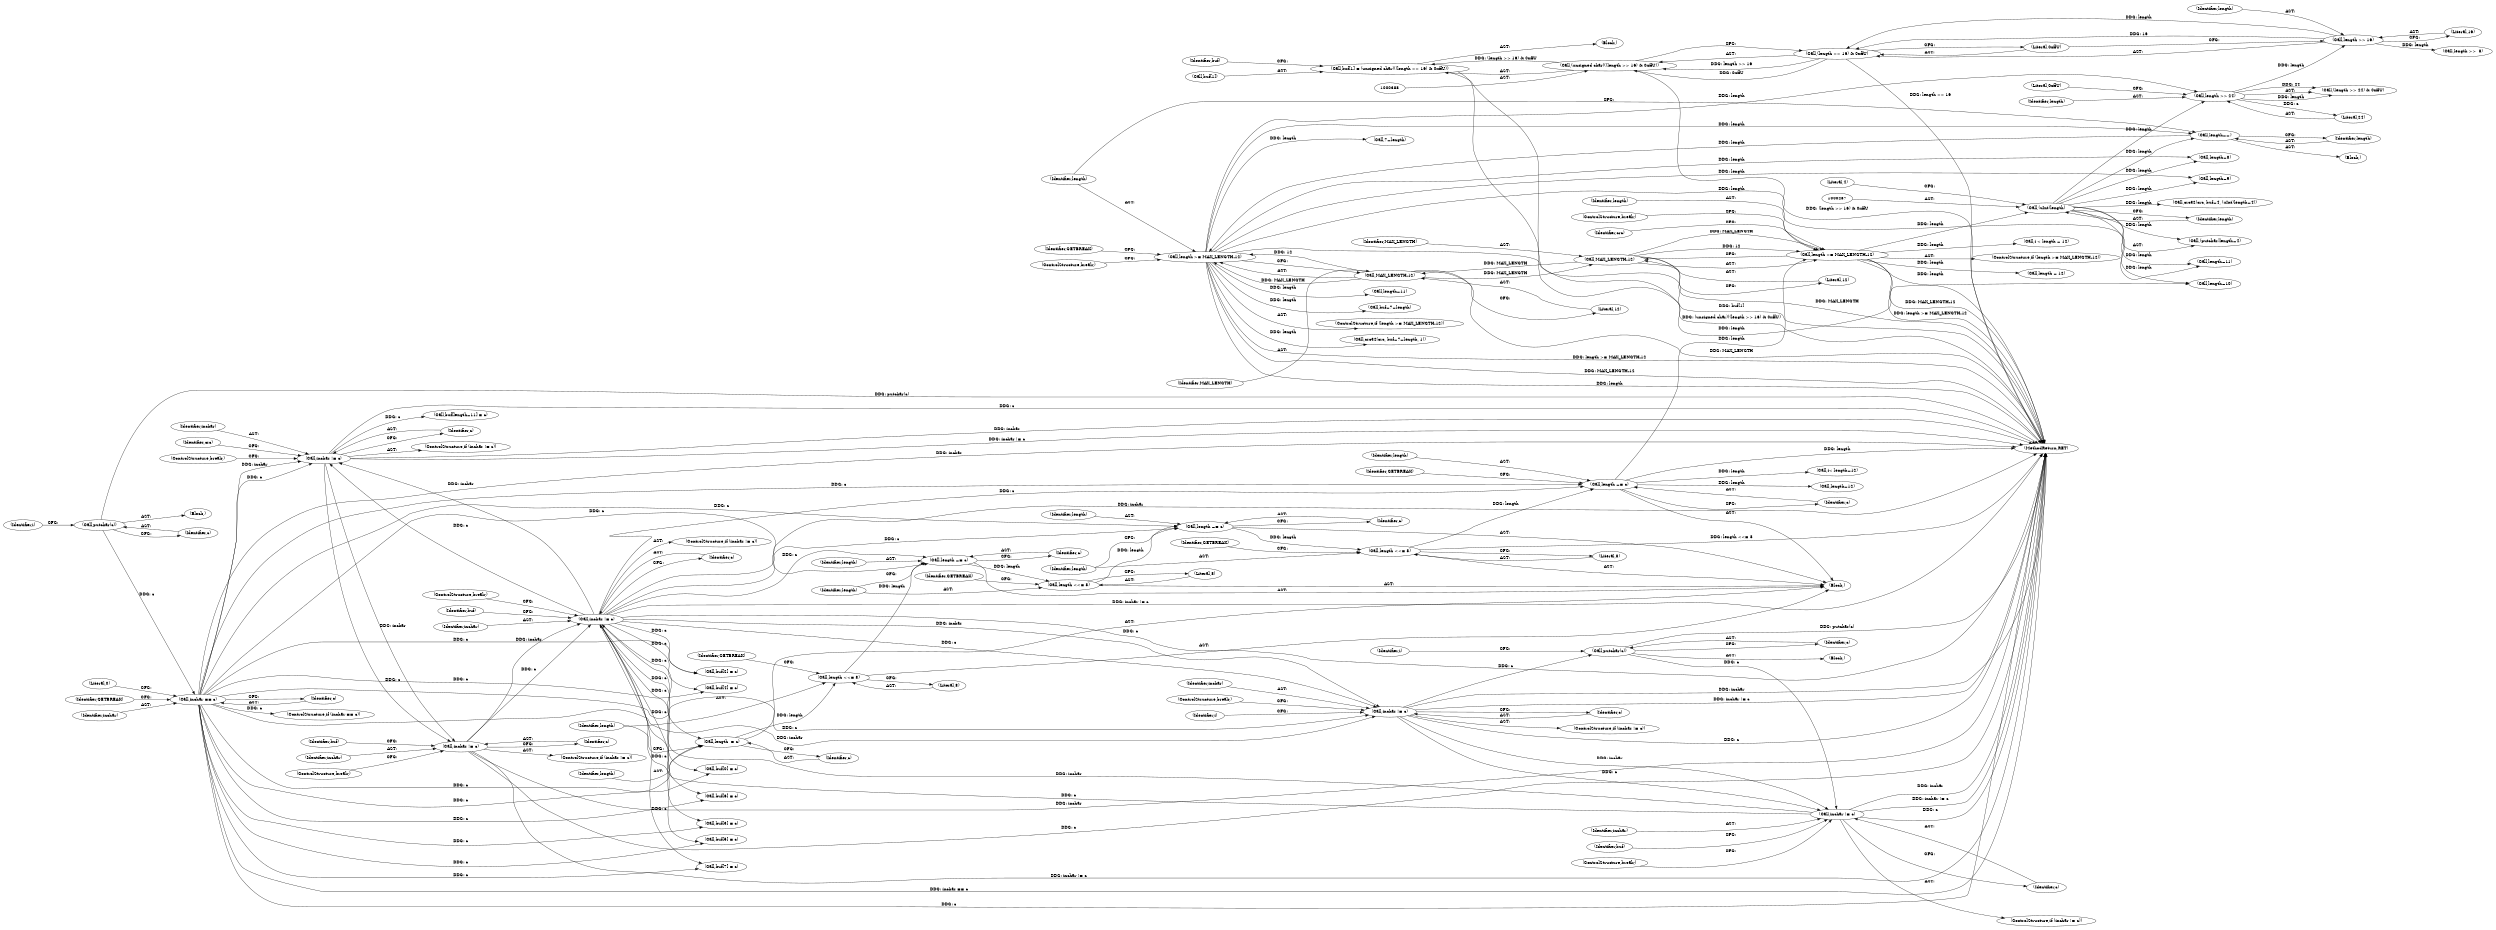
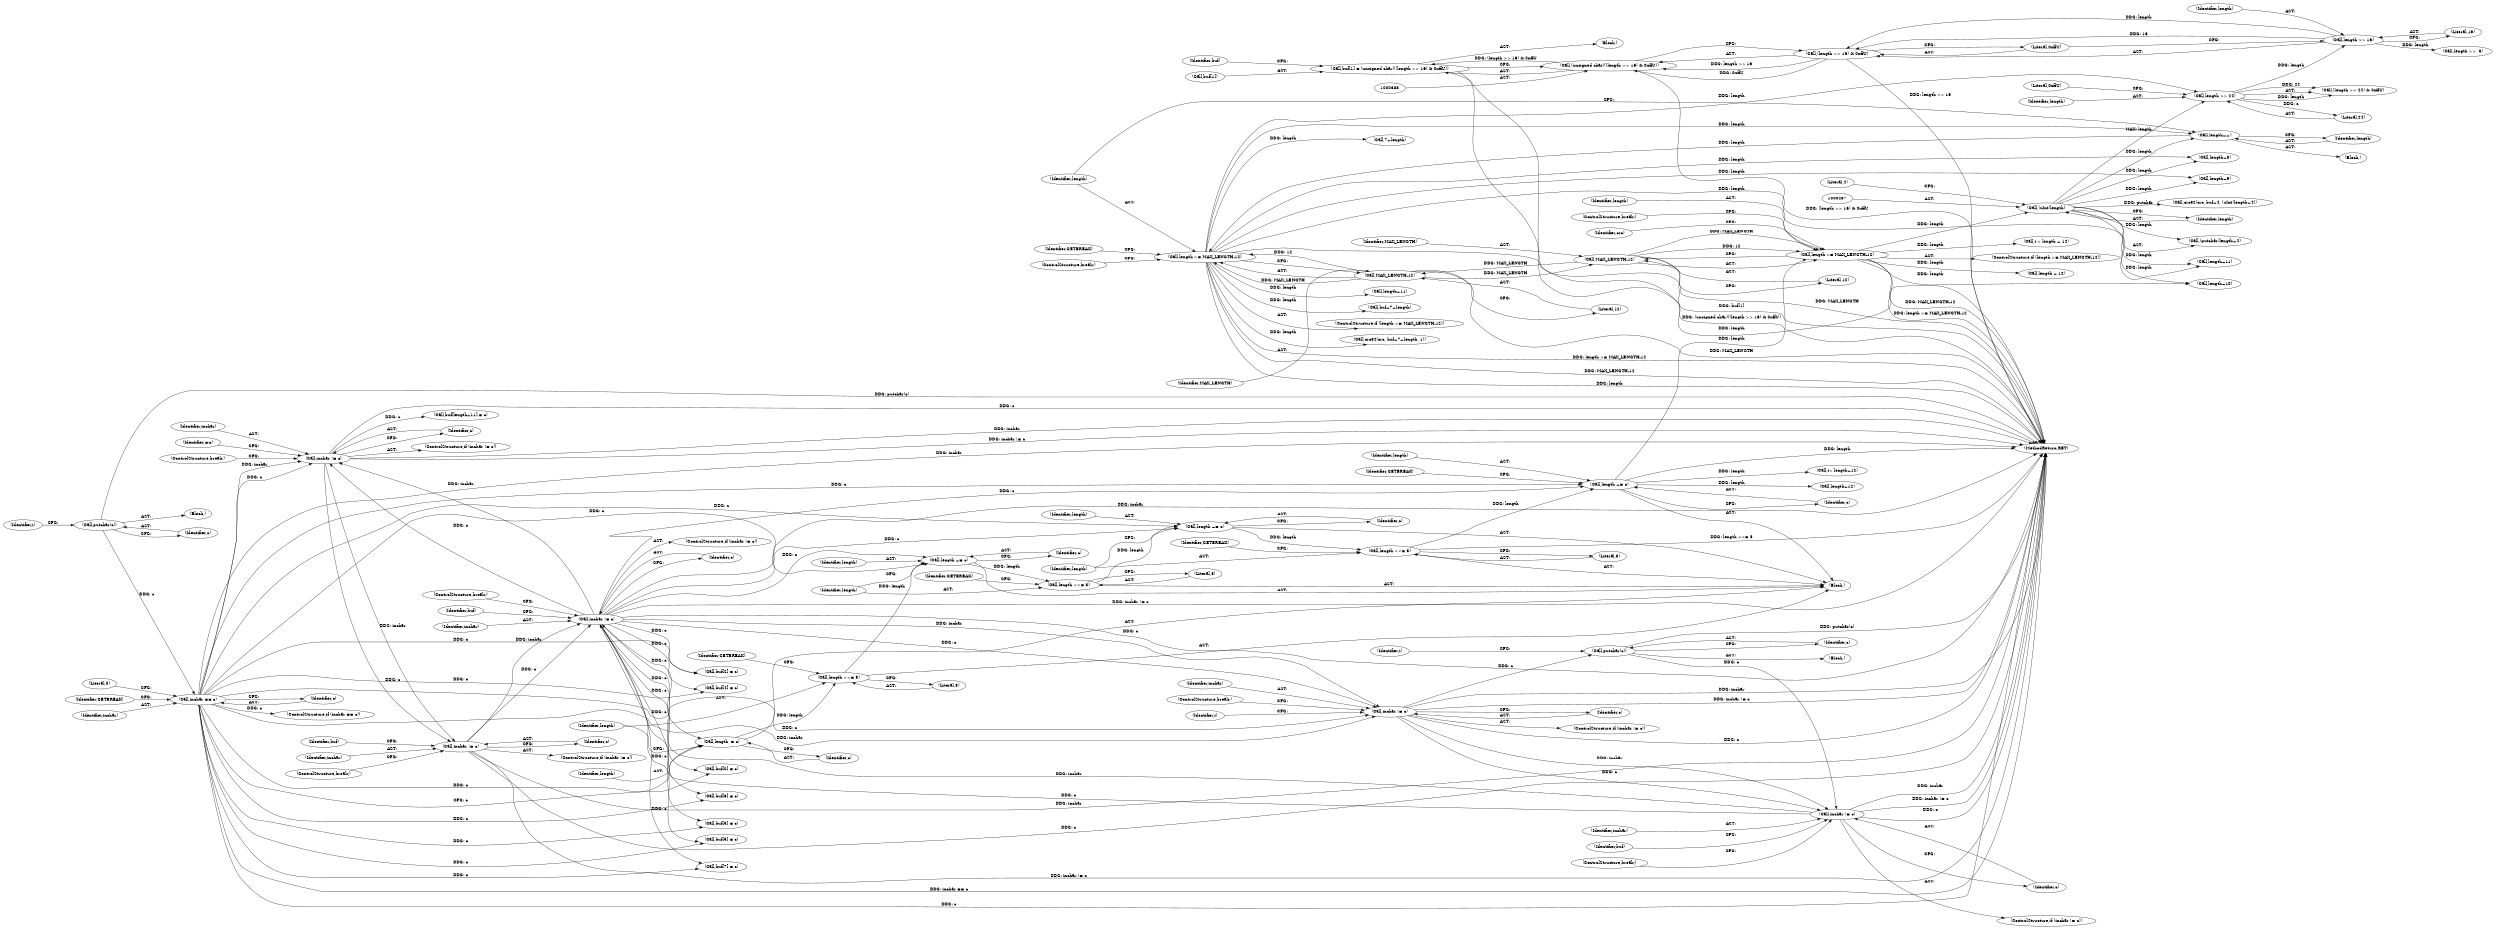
  digraph {
    rankdir=LR
    n1 [label="(Call,buf[1] = (unsigned char)((length >> 16) & 0xffU))"]
    n2 [label="(Call,(unsigned char)((length >> 16) & 0xffU))"]
    n3 [label="(Block,)"]
    n4 [label="(MethodReturn,RET)"]
    n5 [label="(Call,(length >> 16) & 0xffU)"]
    n6 [label="(Literal,0xffU)"]
    n7 [label="(Call,length >> 16)"]
    n8 [label="(Literal,16)"]
    n9 [label="(Call,length >>  8)"]
    n10 [label="(Call,length >> 24)"]
    n11 [label="(Literal,24)"]
    n12 [label="(Call,(length >> 24) & 0xffU)"]
    n13 [label="(Call,length >= MAX_LENGTH-12)"]
    n14 [label="(Call,length++)"]
    n15 [label="(Call,MAX_LENGTH-12)"]
    n16 [label="(Call,length+8)"]
    n17 [label="(Call,length+11)"]
    n18 [label="(Call,buf+7+length)"]
    n19 [label="(Call,length+9)"]
    n20 [label="(Call,length+11)"]
    n21 [label="(ControlStructure,if (length >= MAX_LENGTH-12))"]
    n22 [label="(Call,crc32(crc, buf+7+length, 1))"]
    n23 [label="(Call,length+10)"]
    n24 [label="(Call,7+length)"]
    n25 [label="(Block,)"]
    n26 [label="(Identifier,length)"]
    n27 [label="(Call,MAX_LENGTH-12)"]
    n28 [label="(Literal,12)"]
    n29 [label="(Call,(uInt)length)"]
    n30 [label="(Identifier,length)"]
    n31 [label="(Call,crc32(crc, buf+4, (uInt)length+4))"]
    n32 [label="(Call,(putchar)length+4)"]
    n33 [label="(Call,length >= MAX_LENGTH-12)"]
    n34 [label="(Call,i < length + 12)"]
    n35 [label="(ControlStructure,if (length >= MAX_LENGTH-12))"]
    n36 [label="(Call,length + 12)"]
    n37 [label="(Literal,12)"]
    n38 [label="(Call,length += c)"]
    n39 [label="(Block,)"]
    n40 [label="(Call,i< length+12)"]
    n41 [label="(Call,length+12)"]
    n42 [label="(Identifier,c)"]
    n43 [label="(Call,inchar == c)"]
    n44 [label="(Call,inchar != c)"]
    n45 [label="(Call,inchar != c)"]
    n46 [label="(Call,length += c)"]
    n47 [label="(Call,length += c)"]
    n48 [label="(Call,length  = c)"]
    n49 [label="(Call,buf[0] = c)"]
    n50 [label="(Call,buf[6] = c)"]
    n51 [label="(Identifier,c)"]
    n52 [label="(Call,buf[3] = c)"]
    n53 [label="(Call,buf[5] = c)"]
    n54 [label="(Call,buf[7] = c)"]
    n55 [label="(Call,buf[4] = c)"]
    n56 [label="(Call,buf[2] = c)"]
    n57 [label="(ControlStructure,if (inchar == c))"]
    n58 [label="(Call,inchar != c)"]
    n59 [label="(Call,buf[length+11] = c)"]
    n60 [label="(Identifier,c)"]
    n61 [label="(ControlStructure,if (inchar != c))"]
    n62 [label="(Call,inchar != c)"]
    n63 [label="(Call,putchar(c))"]
    n64 [label="(ControlStructure,if (inchar != c))"]
    n65 [label="(Identifier,c)"]
    n66 [label="(Call,length <<= 8)"]
    n67 [label="(Identifier,c)"]
    n68 [label="(Call,length <<= 8)"]
    n69 [label="(Identifier,c)"]
    n70 [label="(Call,length <<= 8)"]
    n71 [label="(Identifier,c)"]
    n72 [label="(Call,putchar(c))"]
    n73 [label="(Block,)"]
    n74 [label="(Identifier,c)"]
    n75 [label="(Call,inchar != c)"]
    n76 [label="(ControlStructure,if (inchar != c))"]
    n77 [label="(Identifier,c)"]
    n78 [label="(Identifier,c)"]
    n79 [label="(ControlStructure,if (inchar != c))"]
    n80 [label="(Identifier,c)"]
    n81 [label="(ControlStructure,if (inchar != c))"]
    n82 [label="(Block,)"]
    n83 [label="(Identifier,c)"]
    n84 [label="(Literal,8)"]
    n85 [label="(Literal,8)"]
    n86 [label="(Literal,8)"]
    n87 [label="(Identifier,GETBREAK)"]
    n88 [label="(Call,buf[1])"]
    n89 [label="(Identifier,inchar)"]
    n90 [label="(ControlStructure,break;)"]
    n91 [label="(Identifier,length)"]
    n92 [label="(Identifier,buf)"]
    n93 [label="(Identifier,length)"]
    n94 [label="(Literal,0xffU)"]
    n95 [label="(Identifier,inchar)"]
    n96 [label="(ControlStructure,break;)"]
    n97 [label="(ControlStructure,break;)"]
    n98 [label="(Identifier,length)"]
    n99 [label="(ControlStructure,break;)"]
    n100 [label="(Identifier,GETBREAK)"]
    n101 [label="(Identifier,inchar)"]
    n102 [label="(Identifier,GETBREAK)"]
    n103 [label="(ControlStructure,break;)"]
    n104 [label="(Identifier,buf)"]
    n105 [label="(Identifier,length)"]
    n106 [label="(Identifier,length)"]
    n107 [label="(Identifier,inchar)"]
    n108 [label="(Identifier,buf)"]
    n109 [label="(Identifier,i)"]
    n110 [label="(Identifier,GETBREAK)"]
    n111 [label="(Identifier,i)"]
    n112 [label="(Identifier,crc)"]
    n113 [label="(Identifier,length)"]
    n114 [label="(Identifier,buf)"]
    n115 [label="(Identifier,length)"]
    n116 [label="(Literal,0)"]
    n117 [label="(Identifier,length)"]
    n118 [label="(Identifier,MAX_LENGTH)"]
    n119 [label="(Identifier,crc)"]
    n120 [label="(Identifier,inchar)"]
    n121 [label="(Identifier,GETBREAK)"]
    n122 [label="(Identifier,MAX_LENGTH)"]
    n123 [label="(Identifier,i)"]
    n124 [label="(Identifier,length)"]
    n125 [label="(Identifier,GETBREAK)"]
    n126 [label="(ControlStructure,break;)"]
    n127 [label="(ControlStructure,break;)"]
    n128 [label="(Identifier,length)"]
    n129 [label="(Identifier,inchar)"]
    n130 [label="(Literal,4)"]
    n131 [label="(Identifier,length)"]
    1000388
    1000287
+   n1 -> n2 [label="CFG: "]
    n1 -> n3 [label="AST: "]
    n1 -> n4 [label="DDG: buf[1]"]
    n1 -> n4 [label="DDG: (unsigned char)((length >> 16) & 0xffU)"]
    n2 -> n1 [label="AST: "]
    n2 -> n1 [label="DDG: (length >> 16) & 0xffU"]
    n2 -> n4 [label="DDG: (length >> 16) & 0xffU"]
    n2 -> n5 [label="CFG: "]
    n5 -> n2 [label="AST: "]
    n5 -> n2 [label="DDG: length >> 16"]
    n5 -> n2 [label="DDG: 0xffU"]
    n5 -> n4 [label="DDG: length >> 16"]
    n5 -> n6 [label="CFG: "]
    n6 -> n5 [label="AST: "]
    n6 -> n7 [label="CFG: "]
    n7 -> n5 [label="AST: "]
    n7 -> n5 [label="DDG: length"]
    n7 -> n5 [label="DDG: 16"]
    n7 -> n8 [label="CFG: "]
    n7 -> n9 [label="DDG: length"]
    n8 -> n7 [label="AST: "]
    n10 -> n7 [label="DDG: length"]
    n10 -> n11 [label="DDG: c"]
    n10 -> n12 [label="AST: "]
    n10 -> n12 [label="DDG: length"]
    n10 -> n12 [label="DDG: 24"]
    n11 -> n10 [label="AST: "]
    n13 -> n4 [label="DDG: length"]
    n13 -> n4 [label="DDG: length >= MAX_LENGTH-12"]
    n13 -> n4 [label="DDG: MAX_LENGTH-12"]
    n13 -> n10 [label="DDG: length"]
    n13 -> n14 [label="DDG: length"]
    n13 -> n15 [label="CFG: "]
    n13 -> n16 [label="DDG: length"]
    n13 -> n17 [label="DDG: length"]
    n13 -> n18 [label="DDG: length"]
    n13 -> n19 [label="DDG: length"]
    n13 -> n20 [label="DDG: length"]
    n13 -> n21 [label="AST: "]
    n13 -> n22 [label="DDG: length"]
    n13 -> n23 [label="DDG: length"]
    n13 -> n24 [label="DDG: length"]
    n14 -> n13 [label="DDG: length"]
    n14 -> n25 [label="AST: "]
    n14 -> n26 [label="CFG: "]
    n15 -> n4 [label="DDG: MAX_LENGTH"]
    n15 -> n13 [label="AST: "]
    n15 -> n13 [label="DDG: MAX_LENGTH"]
    n15 -> n13 [label="DDG: 12"]
    n15 -> n27 [label="DDG: MAX_LENGTH"]
    n15 -> n28 [label="CFG: "]
    n26 -> n14 [label="AST: "]
    n27 -> n4 [label="DDG: MAX_LENGTH"]
    n27 -> n15 [label="DDG: MAX_LENGTH"]
    n27 -> n33 [label="AST: "]
    n27 -> n33 [label="DDG: MAX_LENGTH"]
    n27 -> n33 [label="DDG: 12"]
    n27 -> n37 [label="CFG: "]
    n28 -> n15 [label="AST: "]
-   n29 -> n10 [label="DDG: length"]
+   n29 -> n10 [label="MAX: length"]
    n29 -> n14 [label="DDG: length"]
    n29 -> n16 [label="DDG: length"]
    n29 -> n19 [label="DDG: length"]
    n29 -> n20 [label="DDG: length"]
    n29 -> n23 [label="DDG: length"]
    n29 -> n30 [label="CFG: "]
-   n29 -> n31 [label="DDG: length"]
+   n29 -> n31 [label="DDG: putchar"]
    n29 -> n32 [label="AST: "]
    n29 -> n32 [label="DDG: length"]
    n30 -> n29 [label="AST: "]
    n33 -> n4 [label="DDG: length"]
    n33 -> n4 [label="DDG: MAX_LENGTH-12"]
    n33 -> n4 [label="DDG: length >= MAX_LENGTH-12"]
    n33 -> n27 [label="CFG: "]
    n33 -> n29 [label="DDG: length"]
    n33 -> n34 [label="DDG: length"]
    n33 -> n35 [label="AST: "]
    n33 -> n36 [label="DDG: length"]
    n37 -> n27 [label="AST: "]
    n38 -> n4 [label="DDG: length"]
    n38 -> n33 [label="DDG: length"]
    n38 -> n39 [label="AST: "]
    n38 -> n40 [label="DDG: length"]
    n38 -> n41 [label="DDG: length"]
    n38 -> n42 [label="CFG: "]
    n42 -> n38 [label="AST: "]
    n43 -> n4 [label="DDG: inchar == c"]
    n43 -> n4 [label="DDG: c"]
    n43 -> n4 [label="DDG: inchar"]
    n43 -> n38 [label="DDG: c"]
    n43 -> n44 [label="DDG: inchar"]
    n43 -> n44 [label="DDG: c"]
    n43 -> n45 [label="DDG: inchar"]
    n43 -> n45 [label="DDG: c"]
    n43 -> n46 [label="DDG: c"]
    n43 -> n47 [label="DDG: c"]
    n43 -> n48 [label="DDG: c"]
-   n43 -> n49 [label="DDG: c"]
+   n43 -> n49 [label="CFG: c"]
    n43 -> n50 [label="DDG: c"]
    n43 -> n51 [label="CFG: "]
    n43 -> n52 [label="DDG: c"]
    n43 -> n53 [label="DDG: c"]
    n43 -> n54 [label="DDG: c"]
    n43 -> n55 [label="DDG: c"]
    n43 -> n56 [label="DDG: c"]
    n43 -> n57 [label="DDG: c"]
    n44 -> n4 [label="DDG: inchar"]
    n44 -> n4 [label="DDG: inchar != c"]
    n44 -> n4 [label="DDG: c"]
    n44 -> n58 [label="DDG: inchar"]
    n44 -> n58 [label="DDG: c"]
    n44 -> n59 [label="DDG: c"]
    n44 -> n60 [label="CFG: "]
    n44 -> n61 [label="AST: "]
    n45 -> n4 [label="DDG: inchar"]
    n45 -> n4 [label="DDG: inchar != c"]
    n45 -> n4 [label="DDG: c"]
    n45 -> n62 [label="DDG: inchar"]
    n45 -> n62 [label="DDG: c"]
    n45 -> n63 [label="DDG: c"]
    n45 -> n64 [label="AST: "]
    n45 -> n65 [label="CFG: "]
    n46 -> n39 [label="AST: "]
    n46 -> n66 [label="DDG: length"]
    n46 -> n67 [label="CFG: "]
    n47 -> n39 [label="AST: "]
    n47 -> n68 [label="DDG: length"]
    n47 -> n69 [label="CFG: "]
    n48 -> n39 [label="AST: "]
    n48 -> n70 [label="DDG: length"]
    n48 -> n71 [label="CFG: "]
    n51 -> n43 [label="AST: "]
    n58 -> n4 [label="DDG: inchar"]
    n58 -> n4 [label="DDG: c"]
    n58 -> n4 [label="DDG: inchar != c"]
    n58 -> n75 [label="DDG: inchar"]
    n58 -> n75 [label="DDG: c"]
    n58 -> n78 [label="CFG: "]
    n58 -> n79 [label="AST: "]
    n60 -> n44 [label="AST: "]
    n62 -> n4 [label="DDG: c"]
    n62 -> n4 [label="DDG: inchar"]
    n62 -> n4 [label="DDG: inchar != c"]
    n62 -> n75 [label="DDG: inchar"]
    n62 -> n75 [label="DDG: c"]
    n62 -> n80 [label="CFG: "]
    n62 -> n81 [label="AST: "]
    n63 -> n4 [label="DDG: putchar(c)"]
    n63 -> n62 [label="DDG: c"]
    n63 -> n82 [label="AST: "]
    n63 -> n83 [label="CFG: "]
    n65 -> n45 [label="AST: "]
    n66 -> n4 [label="DDG: length <<= 8"]
    n66 -> n38 [label="DDG: length"]
    n66 -> n39 [label="AST: "]
    n66 -> n84 [label="CFG: "]
    n67 -> n46 [label="AST: "]
    n68 -> n39 [label="AST: "]
    n68 -> n46 [label="DDG: length"]
    n68 -> n85 [label="CFG: "]
    n69 -> n47 [label="AST: "]
    n70 -> n39 [label="AST: "]
    n70 -> n47 [label="DDG: length"]
    n70 -> n86 [label="CFG: "]
    n71 -> n48 [label="AST: "]
    n72 -> n4 [label="DDG: putchar(c)"]
    n72 -> n43 [label="DDG: c"]
    n72 -> n73 [label="AST: "]
    n72 -> n74 [label="CFG: "]
    n74 -> n72 [label="AST: "]
    n75 -> n4 [label="DDG: inchar"]
    n75 -> n4 [label="DDG: inchar != c"]
    n75 -> n4 [label="DDG: c"]
    n75 -> n38 [label="DDG: c"]
    n75 -> n44 [label="DDG: inchar"]
    n75 -> n44 [label="DDG: c"]
    n75 -> n45 [label="DDG: inchar"]
    n75 -> n45 [label="DDG: c"]
    n75 -> n46 [label="DDG: c"]
    n75 -> n47 [label="DDG: c"]
    n75 -> n48 [label="DDG: c"]
    n75 -> n49 [label="DDG: c"]
    n75 -> n50 [label="DDG: c"]
    n75 -> n52 [label="DDG: c"]
    n75 -> n53 [label="DDG: c"]
    n75 -> n54 [label="DDG: c"]
    n75 -> n55 [label="DDG: c"]
    n75 -> n56 [label="DDG: c"]
    n75 -> n76 [label="AST: "]
    n75 -> n77 [label="CFG: "]
    n77 -> n75 [label="AST: "]
    n78 -> n58 [label="AST: "]
    n80 -> n62 [label="AST: "]
    n83 -> n63 [label="AST: "]
    n84 -> n66 [label="AST: "]
    n85 -> n68 [label="AST: "]
    n86 -> n70 [label="AST: "]
    n87 -> n13 [label="CFG: "]
    n88 -> n1 [label="AST: "]
    n89 -> n45 [label="AST: "]
    n90 -> n13 [label="CFG: "]
    n91 -> n46 [label="CFG: "]
    n91 -> n66 [label="AST: "]
    n92 -> n58 [label="CFG: "]
    n93 -> n13 [label="AST: "]
    n93 -> n14 [label="CFG: "]
    n94 -> n10 [label="CFG: "]
    n95 -> n62 [label="AST: "]
    n96 -> n33 [label="CFG: "]
    n97 -> n44 [label="CFG: "]
    n98 -> n48 [label="CFG: "]
    n98 -> n70 [label="AST: "]
    n99 -> n45 [label="CFG: "]
    n100 -> n66 [label="CFG: "]
    n101 -> n58 [label="AST: "]
    n102 -> n70 [label="CFG: "]
    n103 -> n75 [label="CFG: "]
    n104 -> n1 [label="CFG: "]
    n105 -> n47 [label="AST: "]
    n106 -> n47 [label="CFG: "]
    n106 -> n68 [label="AST: "]
    n107 -> n44 [label="AST: "]
    n108 -> n75 [label="CFG: "]
    n109 -> n63 [label="CFG: "]
    n110 -> n38 [label="CFG: "]
    n111 -> n72 [label="CFG: "]
    n112 -> n44 [label="CFG: "]
    n113 -> n48 [label="AST: "]
    n114 -> n62 [label="CFG: "]
    n115 -> n7 [label="AST: "]
    n116 -> n43 [label="CFG: "]
    n117 -> n46 [label="AST: "]
    n118 -> n15 [label="AST: "]
    n119 -> n33 [label="CFG: "]
    n120 -> n75 [label="AST: "]
    n121 -> n68 [label="CFG: "]
    n122 -> n27 [label="AST: "]
    n123 -> n45 [label="CFG: "]
    n124 -> n33 [label="AST: "]
    n125 -> n43 [label="CFG: "]
    n126 -> n58 [label="CFG: "]
    n127 -> n62 [label="CFG: "]
    n128 -> n10 [label="AST: "]
    n129 -> n43 [label="AST: "]
    n130 -> n29 [label="CFG: "]
    n131 -> n38 [label="AST: "]
    1000388 -> n2 [label="AST: "]
    1000287 -> n29 [label="AST: "]
  }
